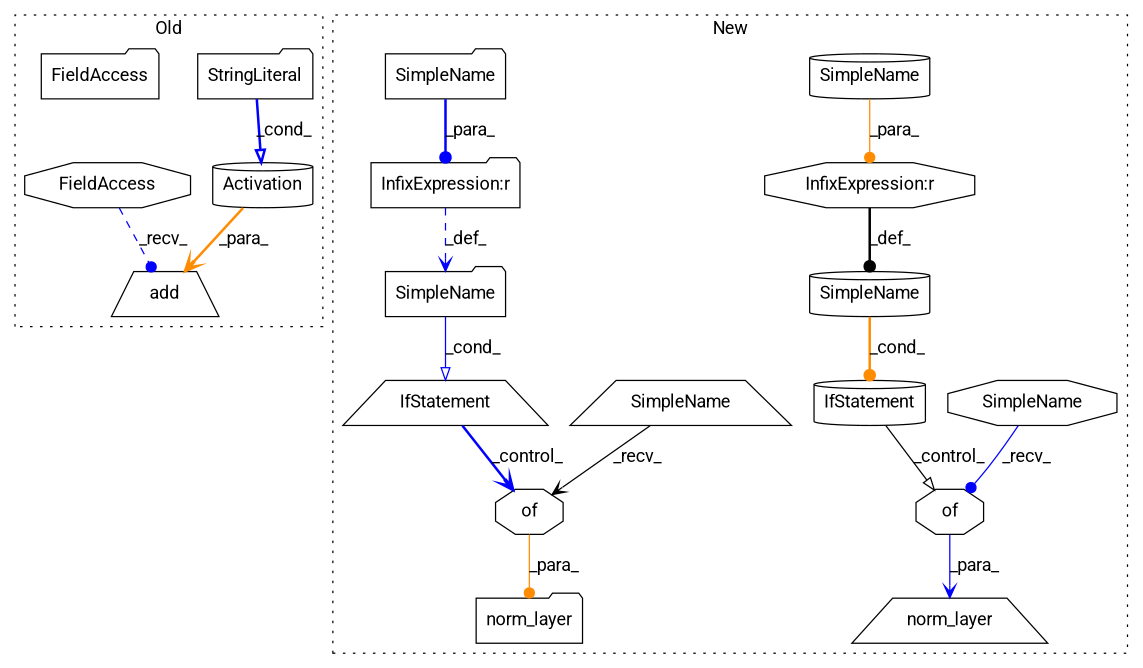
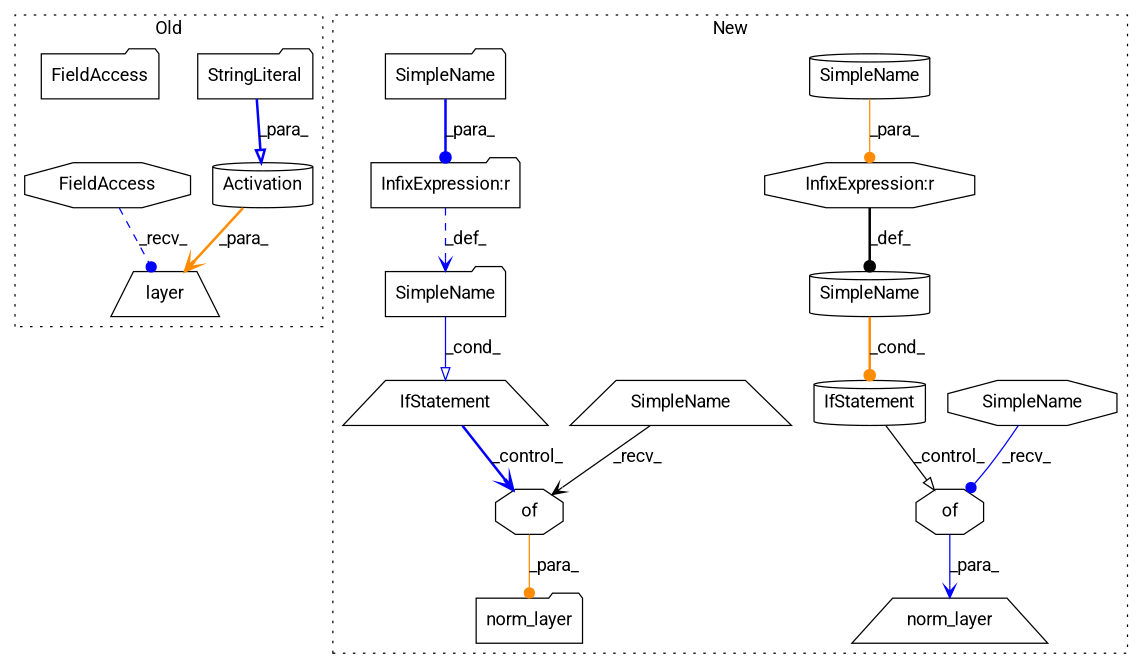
  digraph {
    fontname=Roboto
    node [a=32 fontname=Roboto l=4 shape=folder]
    edge [arrowhead=dot color=blue fontname=Roboto style=solid]
    n1 [l="11,1" label=Activation s="1439,1456" shape=cylinder]
    n2 [a=45 l=6 label=StringLiteral s=1450]
-   n3 [l="4,1" label=add s="1432,1457" shape=trapezium]
+   n3 [l="4,1" label=layer s="1432,1457" shape=trapezium]
    n4 [a=22 l=7 label=FieldAccess s=1424]
    n5 [a=22 l=7 label=FieldAccess s=1424 shape=octagon]
    n6 [label=of s=1281 shape=octagon]
    n7 [label=of s=1108 shape=octagon]
    n8 [l="11,1" label=norm_layer s="1242,1299"]
    n9 [a=25 l=3 label=IfStatement s=1101 shape=cylinder]
    n10 [l="11,1" label=norm_layer s="1069,1126" shape=trapezium]
    n11 [a=25 l=3 label=IfStatement s=1274 shape=trapezium]
    n12 [a=42 label=SimpleName shape=cylinder l=""]
    n13 [a=42 label=SimpleName l=""]
    n14 [a=27 label="InfixExpression:r" s=1265]
    n15 [a=27 label="InfixExpression:r" s=1092 shape=octagon]
    n16 [a=42 l=3 label=SimpleName s=1277 shape=trapezium]
    n17 [a=42 l=3 label=SimpleName s=1104 shape=octagon]
    n18 [a=42 label=SimpleName s=1096 shape=cylinder]
    n19 [a=42 label=SimpleName s=1269]
    subgraph cluster_1 {
      label=Old
      style=dotted
      n1
      n2
      n3
      n4
      n5
    }
    subgraph cluster_2 {
      label=New
      style=dotted
      n6
      n7
      n8
      n9
      n10
      n11
      n12
      n13
      n14
      n15
      n16
      n17
      n18
      n19
    }
    n1 -> n3 [arrowhead=vee color=darkorange label=_para_ style=bold]
-   n2 -> n1 [arrowhead=onormal label=_cond_ style=bold]
+   n2 -> n1 [arrowhead=onormal label=_para_ style=bold]
    n5 -> n3 [label=_recv_ style=dashed]
    n6 -> n8 [color=darkorange label=_para_]
    n7 -> n10 [arrowhead=vee label=_para_]
    n9 -> n7 [arrowhead=onormal color=black label=_control_]
    n11 -> n6 [arrowhead=vee label=_control_ style=bold]
    n12 -> n9 [color=darkorange label=_cond_ style=bold]
    n13 -> n11 [arrowhead=onormal label=_cond_]
    n14 -> n13 [arrowhead=vee label=_def_ style=dashed]
    n15 -> n12 [color=black label=_def_ style=bold]
    n16 -> n6 [arrowhead=vee color=black label=_recv_]
    n17 -> n7 [label=_recv_]
    n18 -> n15 [color=darkorange label=_para_]
    n19 -> n14 [label=_para_ style=bold]
  }
